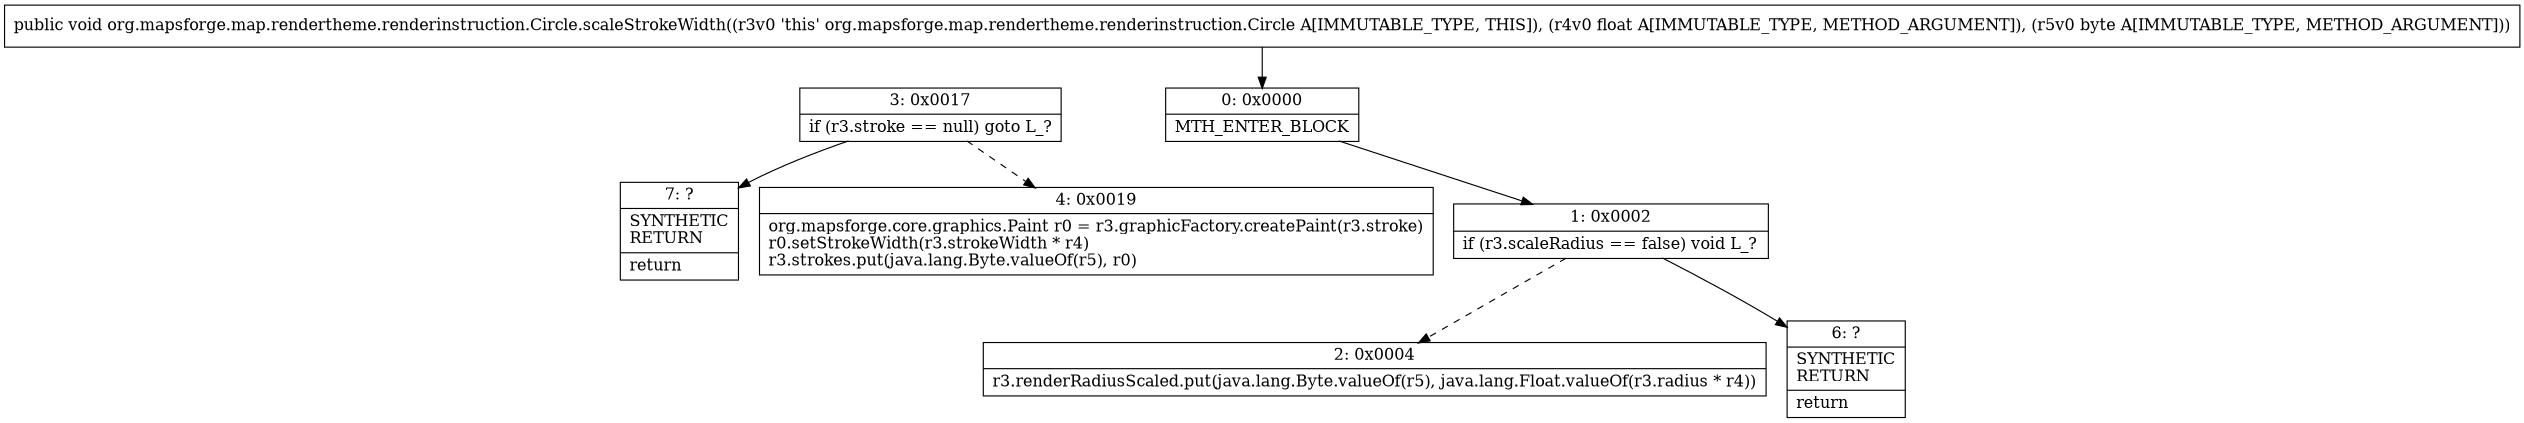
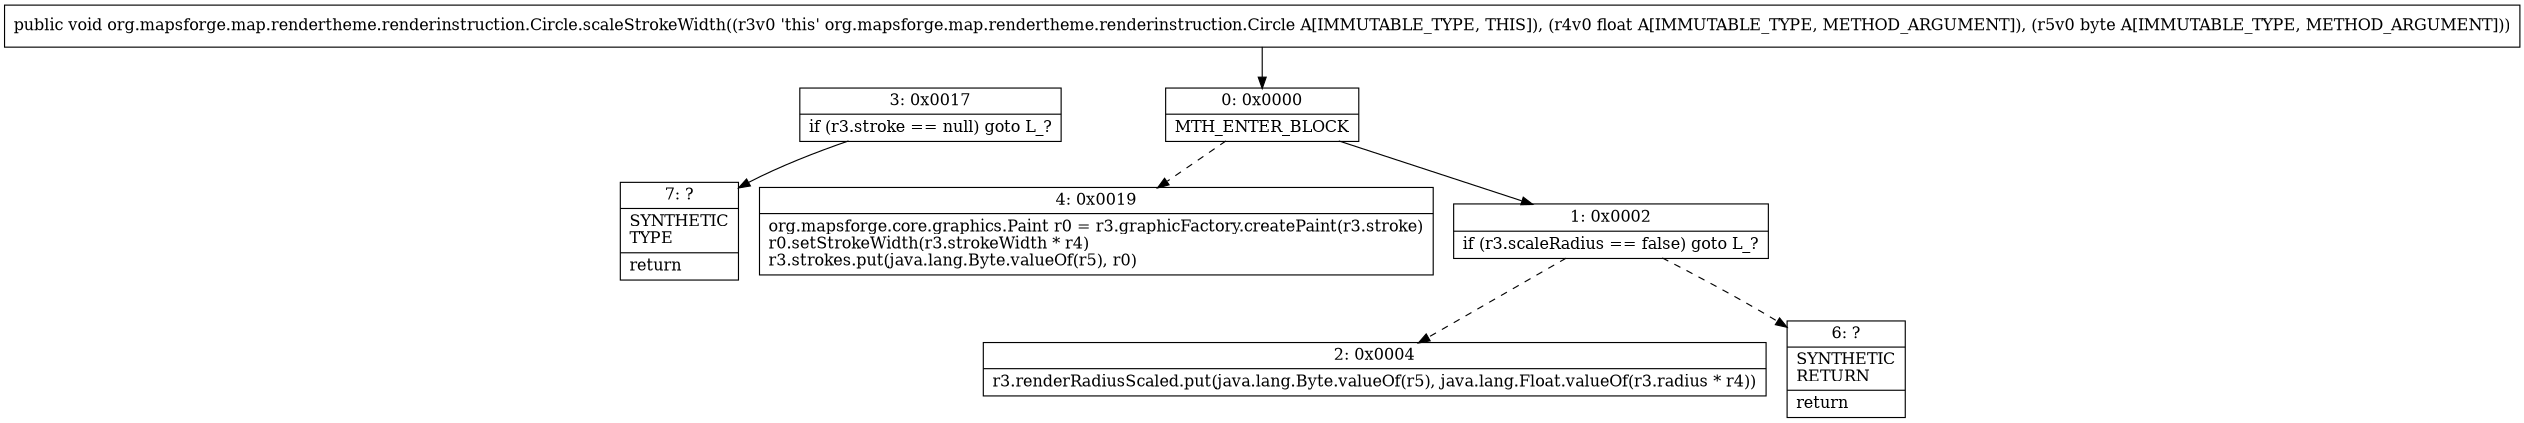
  digraph {
    node [shape=record]
    n1 [label="{0\:\ 0x0000|MTH_ENTER_BLOCK\l}"]
-   n2 [label="{1\:\ 0x0002|if (r3.scaleRadius == false) void L_?\l}"]
+   n2 [label="{1\:\ 0x0002|if (r3.scaleRadius == false) goto L_?\l}"]
    n3 [label="{2\:\ 0x0004|r3.renderRadiusScaled.put(java.lang.Byte.valueOf(r5), java.lang.Float.valueOf(r3.radius * r4))\l}"]
    n4 [label="{6\:\ ?|SYNTHETIC\lRETURN\l|return\l}"]
    n5 [label="{3\:\ 0x0017|if (r3.stroke == null) goto L_?\l}"]
    n6 [label="{4\:\ 0x0019|org.mapsforge.core.graphics.Paint r0 = r3.graphicFactory.createPaint(r3.stroke)\lr0.setStrokeWidth(r3.strokeWidth * r4)\lr3.strokes.put(java.lang.Byte.valueOf(r5), r0)\l}"]
-   n7 [label="{7\:\ ?|SYNTHETIC\lRETURN\l|return\l}"]
+   n7 [label="{7\:\ ?|SYNTHETIC\lTYPE\l|return\l}"]
    n8 [label="{public void org.mapsforge.map.rendertheme.renderinstruction.Circle.scaleStrokeWidth((r3v0 'this' org.mapsforge.map.rendertheme.renderinstruction.Circle A[IMMUTABLE_TYPE, THIS]), (r4v0 float A[IMMUTABLE_TYPE, METHOD_ARGUMENT]), (r5v0 byte A[IMMUTABLE_TYPE, METHOD_ARGUMENT])) }"]
    n1 -> n2
    n2 -> n3 [style=dashed]
-   n2 -> n4
-   n5 -> n6 [style=dashed]
+   n2 -> n4 [style=dashed]
+   n1 -> n6 [style=dashed]
    n5 -> n7
    n8 -> n1
  }
